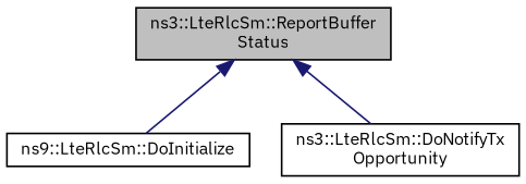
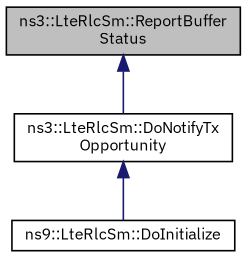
  digraph {
    fontname="IBM Plex Sans"
    rankdir=TB
    node [color=black fillcolor=white fontname="IBM Plex Sans" fontsize=10 shape=record style=filled]
    edge [color=midnightblue dir=back fontname="IBM Plex Sans" fontsize=10 labelfontname=Helvetica labelfontsize=10 style=solid]
    n1 [fillcolor=grey75 fontcolor=black height=0.2 label="ns3::LteRlcSm::ReportBuffer\lStatus" width=0.4]
    n2 [height=0.2 label="ns9::LteRlcSm::DoInitialize" width=0.4]
    n3 [height=0.2 label="ns3::LteRlcSm::DoNotifyTx\lOpportunity" width=0.4]
-   n1 -> n2
+   n3 -> n2
    n1 -> n3
  }
